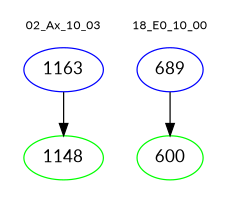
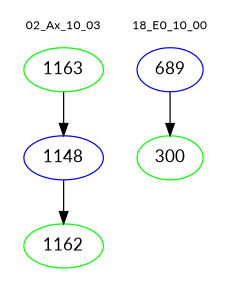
  digraph {
    fontname=Lato
    node [color=green fontname=Lato]
    edge [color=black fontname=Lato]
-   n1 [color=blue label=1163]
-   n2 [label=1148]
+   n1 [label=1163]
+   n2 [color=blue label=1148]
+   n3 [label=1162]
    n4 [color=blue label=689]
-   n5 [label=600]
+   n5 [label=300]
    subgraph cluster_1 {
      color=white
      fontsize=10
      label="02_Ax_10_03"
      n1
      n2
+     n3
    }
    subgraph cluster_2 {
      color=white
      fontsize=10
      label="18_E0_10_00"
      n4
      n5
    }
    n1 -> n2
+   n2 -> n3
    n4 -> n5
  }
